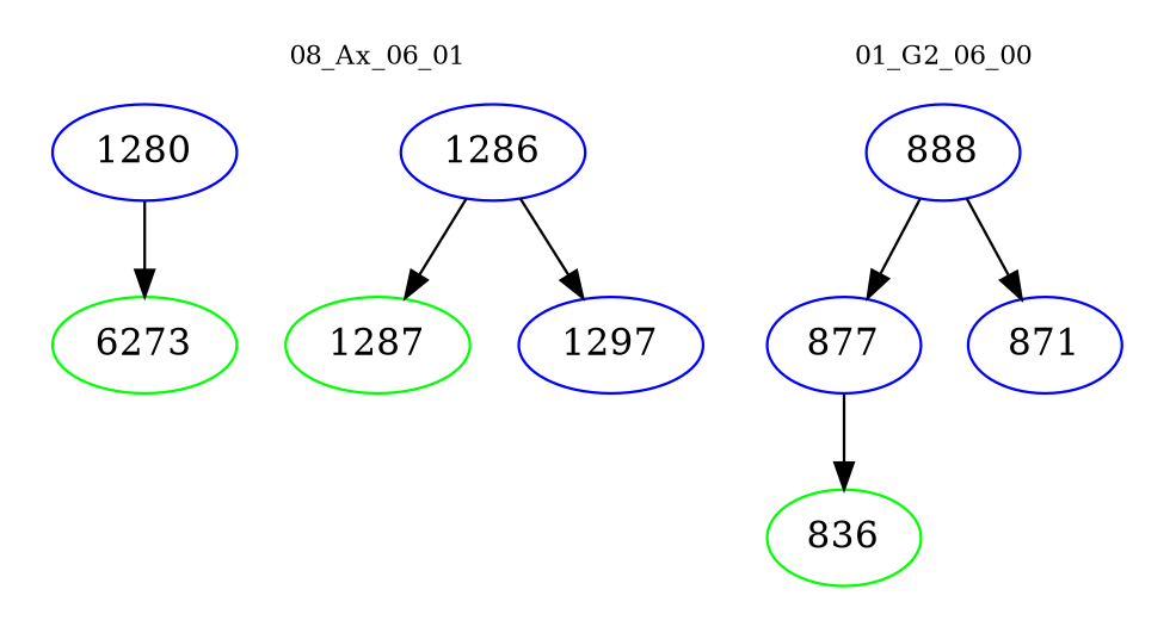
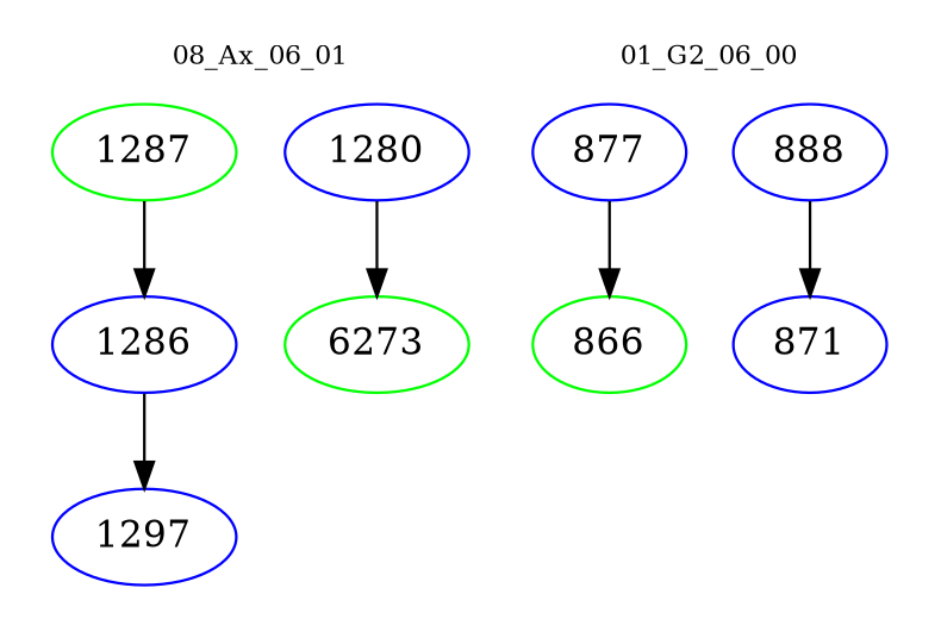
  digraph {
    node [color=blue]
    edge [color=black]
    n1 [label=1286]
    n2 [label=1280]
    n3 [color=green label=1287]
    n4 [label=1297]
    n5 [color=green label=6273]
    n6 [label=888]
    n7 [label=877]
    n8 [label=871]
-   n9 [color=green label=836]
+   n9 [color=green label=866]
    subgraph cluster_1 {
      color=white
      fontsize=10
      label="08_Ax_06_01"
      n1
      n2
      n3
      n4
      n5
    }
    subgraph cluster_2 {
      color=white
      fontsize=10
      label="01_G2_06_00"
      n6
      n7
      n8
      n9
    }
-   n1 -> n3
+   n3 -> n1
    n1 -> n4
    n2 -> n5
-   n6 -> n7
    n6 -> n8
    n7 -> n9
  }
